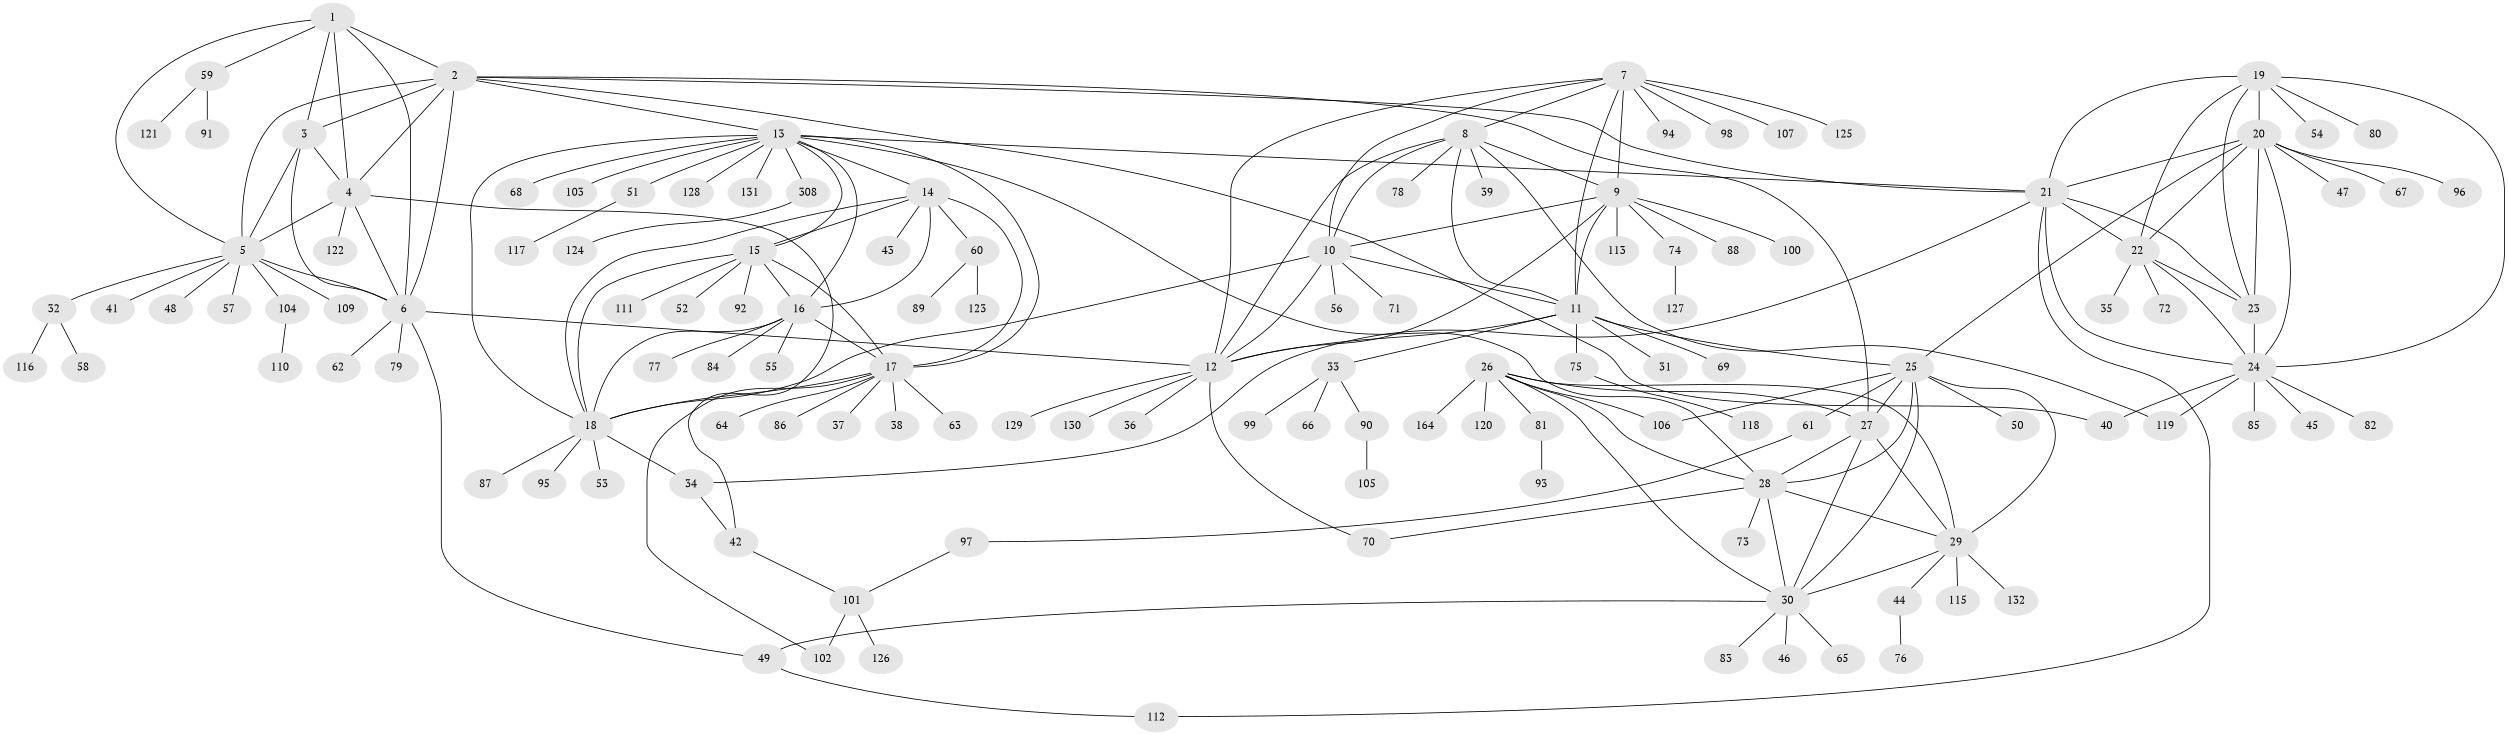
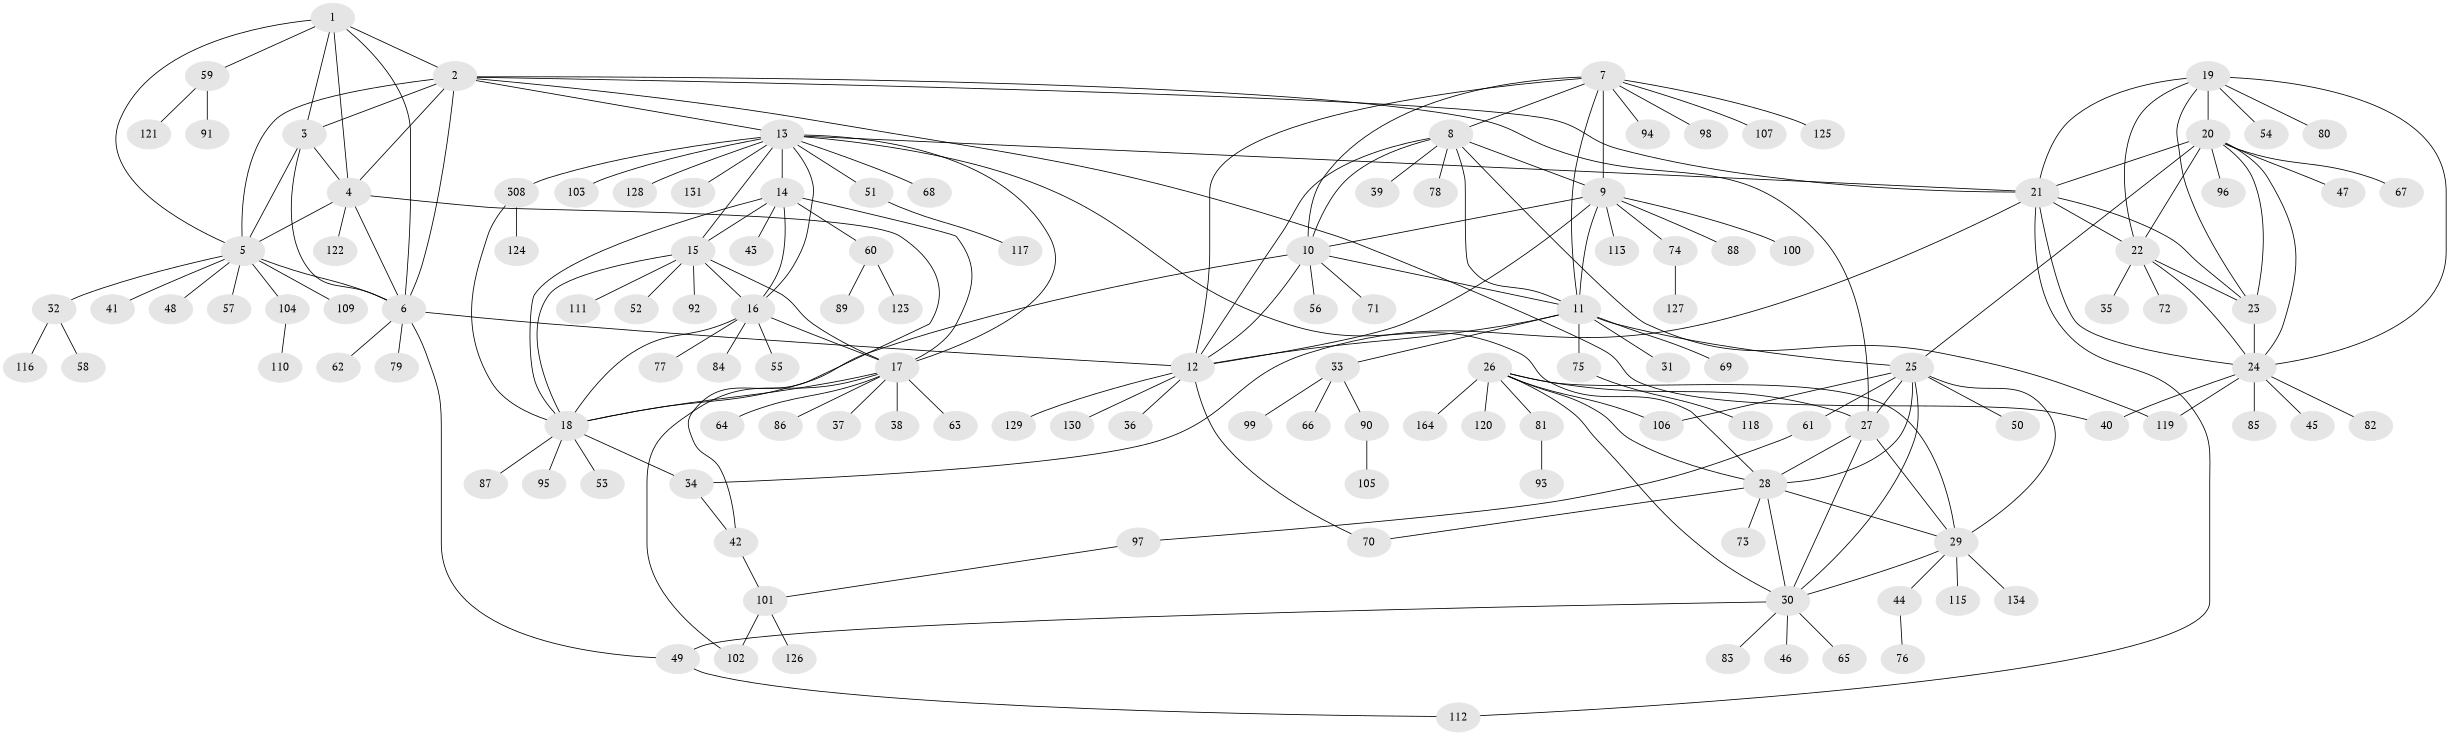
  graph {
    fontname="PT Serif"
    node [color=gray90 fontname="PT Serif" style=filled]
    edge [fontname="PT Serif"]
    1
    2
    3
    4
    5
    6
    59
    13
    21
    27
    40
    42
    122
    32
    41
    48
    57
    104
    109
    12
    49
    62
    79
    91
    121
    18
    14
    15
    16
    17
    28
    51
    68
    103
    n35 [label=308]
    128
    131
    24
    34
    22
    23
    112
    29
    30
    101
    58
    116
    110
    36
    70
    129
    130
    7
    8
    9
    10
    11
    94
    98
    107
    125
    39
    78
    119
    74
    88
    100
    113
    56
    71
    25
    31
    33
    69
    75
    127
    53
    87
    95
    45
    82
    85
    50
    61
    106
    66
    90
    99
    118
    43
    60
    52
    92
    111
    55
    77
    84
    37
    38
    63
    64
    86
    102
    73
    117
    124
    89
    123
    19
    20
    54
    80
    47
    67
    96
    35
    72
    26
    81
    n120 [label=164]
    120
    44
    115
-   132
+   132 [label=134]
    46
    65
    83
    97
    93
    76
    105
    126
    1 -- 2
    1 -- 3
    1 -- 4
    1 -- 5
    1 -- 6
    1 -- 59
    2 -- 3
    2 -- 4
    2 -- 5
    2 -- 6
    2 -- 13
    2 -- 21
    2 -- 27
    2 -- 40
    3 -- 4
    3 -- 5
    3 -- 6
    4 -- 5
    4 -- 6
    4 -- 42
    4 -- 122
    5 -- 6
    5 -- 32
    5 -- 41
    5 -- 48
    5 -- 57
    5 -- 104
    5 -- 109
    6 -- 12
    6 -- 49
    6 -- 62
    6 -- 79
    59 -- 91
    59 -- 121
    13 -- 21
-   13 -- 18
+   n35 -- 18
    13 -- 14
    13 -- 15
    13 -- 16
    13 -- 17
    13 -- 28
    13 -- 51
    13 -- 68
    13 -- 103
    13 -- n35
    13 -- 128
    13 -- 131
    21 -- 24
    21 -- 34
    21 -- 22
    21 -- 23
    21 -- 112
    27 -- 28
    27 -- 29
    27 -- 30
    42 -- 101
    32 -- 58
    32 -- 116
    104 -- 110
    12 -- 36
    12 -- 70
    12 -- 129
    12 -- 130
    49 -- 112
    18 -- 34
    18 -- 53
    18 -- 87
    18 -- 95
    14 -- 18
    14 -- 15
    14 -- 16
    14 -- 17
    14 -- 43
    14 -- 60
    15 -- 18
    15 -- 16
    15 -- 17
    15 -- 52
    15 -- 92
    15 -- 111
    16 -- 18
    16 -- 17
    16 -- 55
    16 -- 77
    16 -- 84
    17 -- 18
    17 -- 37
    17 -- 38
    17 -- 63
    17 -- 64
    17 -- 86
    17 -- 102
    28 -- 29
    28 -- 30
    28 -- 70
    28 -- 73
    51 -- 117
    n35 -- 124
    24 -- 40
    24 -- 119
    24 -- 45
    24 -- 82
    24 -- 85
    34 -- 42
    22 -- 24
    22 -- 23
    22 -- 35
    22 -- 72
    23 -- 24
    29 -- 30
    29 -- 44
    29 -- 115
    29 -- 132
    30 -- 49
    30 -- 46
    30 -- 65
    30 -- 83
    101 -- 102
    101 -- 126
    7 -- 12
    7 -- 8
    7 -- 9
    7 -- 10
    7 -- 11
    7 -- 94
    7 -- 98
    7 -- 107
    7 -- 125
    8 -- 12
    8 -- 9
    8 -- 10
    8 -- 11
    8 -- 39
    8 -- 78
    8 -- 119
    9 -- 12
    9 -- 10
    9 -- 11
    9 -- 74
    9 -- 88
    9 -- 100
    9 -- 113
    10 -- 12
    10 -- 18
    10 -- 11
    10 -- 56
    10 -- 71
    11 -- 12
    11 -- 25
    11 -- 31
    11 -- 33
    11 -- 69
    11 -- 75
    74 -- 127
    25 -- 27
    25 -- 28
    25 -- 29
    25 -- 30
    25 -- 50
    25 -- 61
    25 -- 106
    33 -- 66
    33 -- 90
    33 -- 99
    75 -- 118
    61 -- 97
    90 -- 105
    60 -- 89
    60 -- 123
    19 -- 21
    19 -- 24
    19 -- 22
    19 -- 23
    19 -- 20
    19 -- 54
    19 -- 80
    20 -- 21
    20 -- 24
    20 -- 22
    20 -- 23
    20 -- 25
    20 -- 47
    20 -- 67
    20 -- 96
    26 -- 27
    26 -- 28
    26 -- 29
    26 -- 30
    26 -- 106
    26 -- 81
    26 -- n120
    26 -- 120
    81 -- 93
    44 -- 76
    97 -- 101
  }
